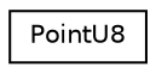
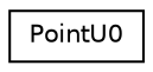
  digraph {
    rankdir=LR
-   n1 [color=black fillcolor=white fontname=Helvetica fontsize=10 height=0.2 label=PointU8 shape=record style=filled width=0.4]
+   n1 [color=black fillcolor=white fontname=Helvetica fontsize=10 height=0.2 label=PointU0 shape=record style=filled width=0.4]
  }
